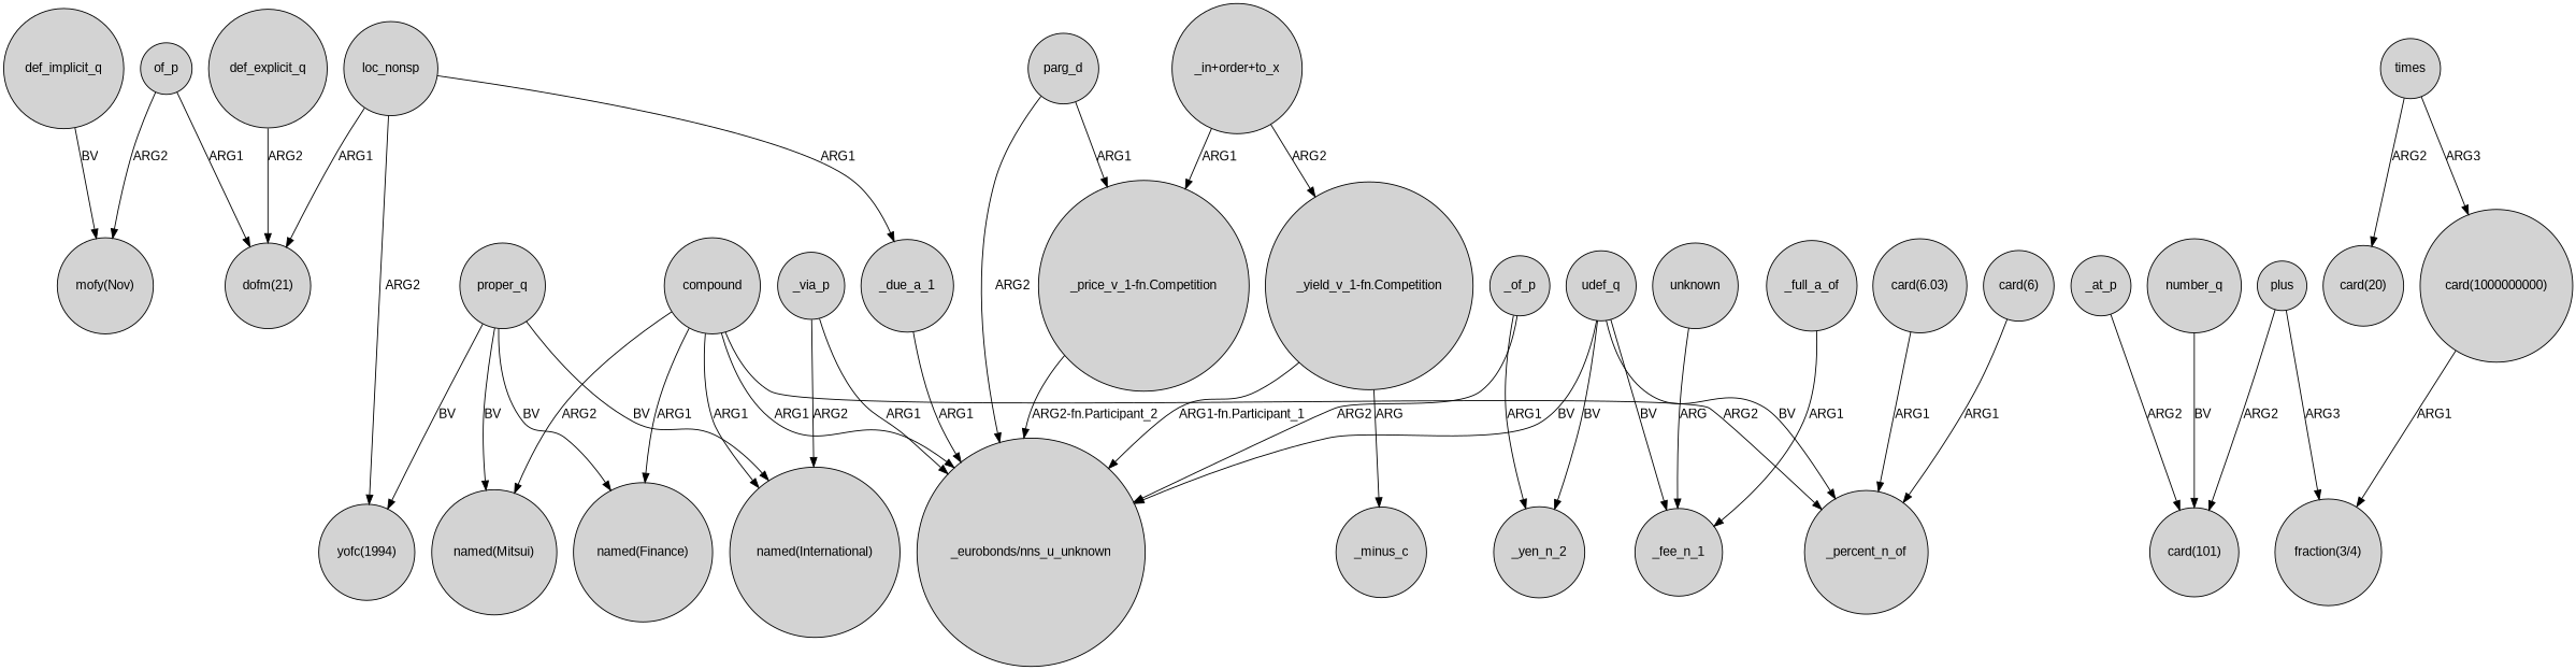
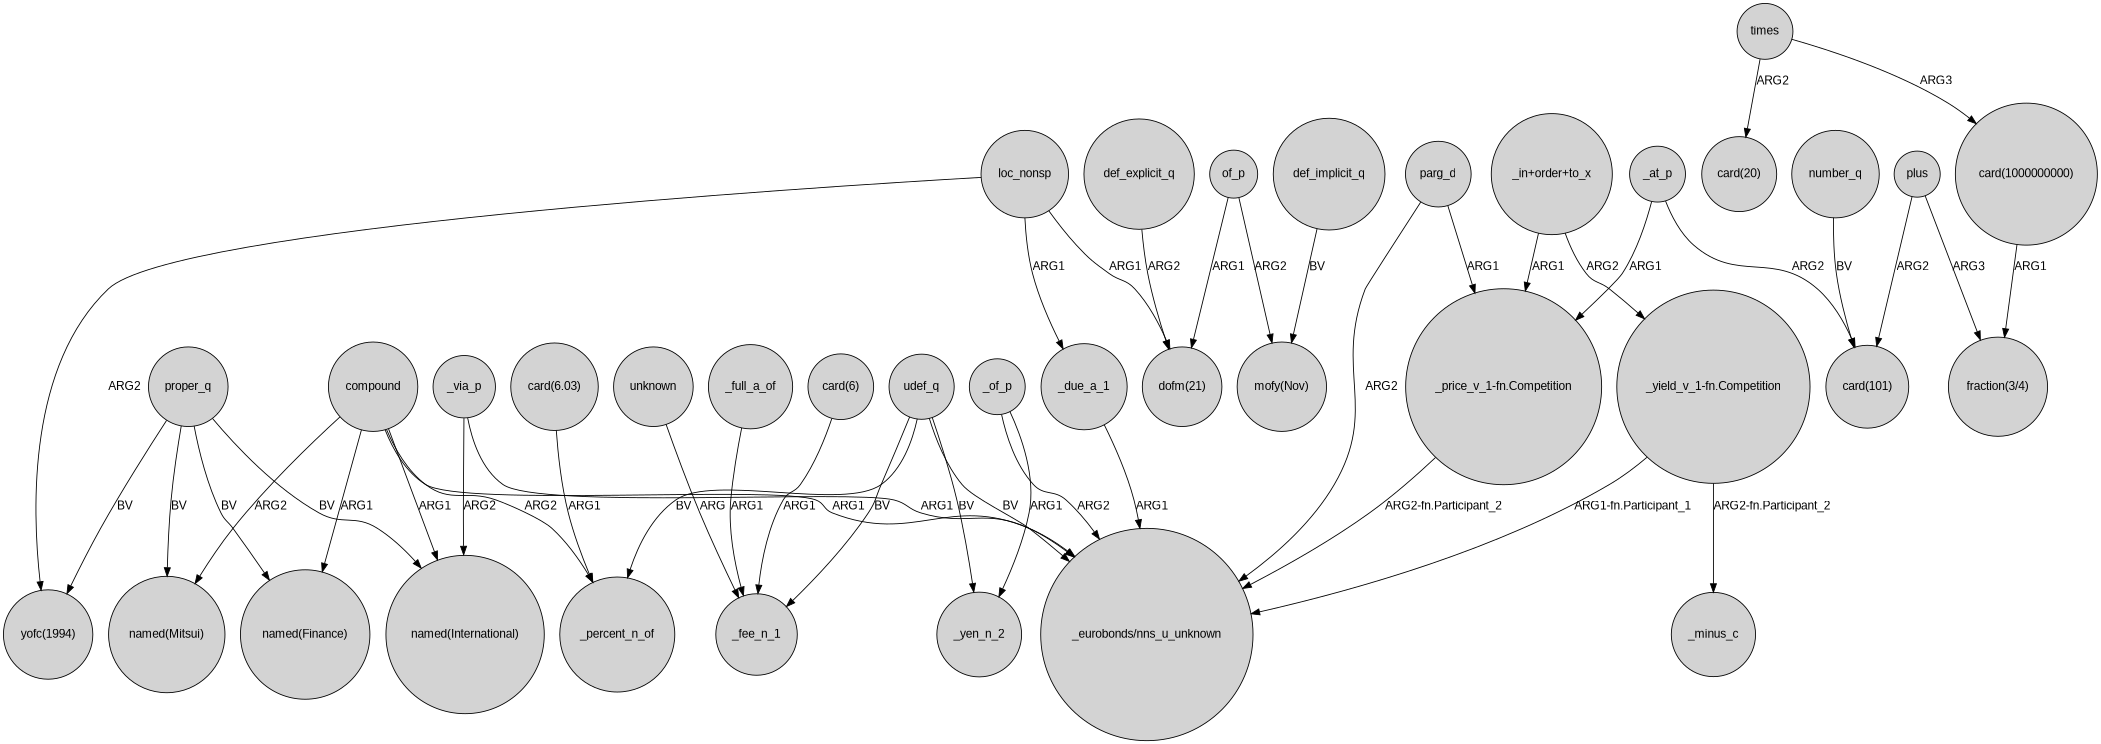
  digraph {
    fontname="Liberation Sans"
    node [fontname="Liberation Sans" shape=circle style=filled]
    edge [fontname="Liberation Sans"]
    loc_nonsp
    "dofm(21)"
    "yofc(1994)"
    _due_a_1
    "_eurobonds/nns_u_unknown"
    udef_q
    _fee_n_1
    _percent_n_of
    _yen_n_2
    of_p
    "mofy(Nov)"
    def_explicit_q
    _at_p
    "_price_v_1-fn.Competition"
    "card(101)"
    compound
    "named(International)"
    "named(Mitsui)"
    "named(Finance)"
    "card(6.03)"
    plus
    "fraction(3/4)"
    times
    "card(1000000000)"
    "card(20)"
    parg_d
    "_in+order+to_x"
    "_yield_v_1-fn.Competition"
    _minus_c
    _via_p
    "card(6)"
    _of_p
    proper_q
    unknown
    _full_a_of
    def_implicit_q
    number_q
    loc_nonsp -> "dofm(21)" [label=ARG1]
    loc_nonsp -> "yofc(1994)" [label=ARG2]
    loc_nonsp -> _due_a_1 [label=ARG1]
    _due_a_1 -> "_eurobonds/nns_u_unknown" [label=ARG1]
    udef_q -> "_eurobonds/nns_u_unknown" [label=BV]
    udef_q -> _fee_n_1 [label=BV]
    udef_q -> _percent_n_of [label=BV]
    udef_q -> _yen_n_2 [label=BV]
    of_p -> "dofm(21)" [label=ARG1]
    of_p -> "mofy(Nov)" [label=ARG2]
    def_explicit_q -> "dofm(21)" [label=ARG2]
+   _at_p -> "_price_v_1-fn.Competition" [label=ARG1]
    _at_p -> "card(101)" [label=ARG2]
    "_price_v_1-fn.Competition" -> "_eurobonds/nns_u_unknown" [label="ARG2-fn.Participant_2"]
    compound -> "_eurobonds/nns_u_unknown" [label=ARG1]
    compound -> _percent_n_of [label=ARG2]
    compound -> "named(International)" [label=ARG1]
    compound -> "named(Mitsui)" [label=ARG2]
    compound -> "named(Finance)" [label=ARG1]
    "card(6.03)" -> _percent_n_of [label=ARG1]
    plus -> "card(101)" [label=ARG2]
    plus -> "fraction(3/4)" [label=ARG3]
    times -> "card(1000000000)" [label=ARG3]
    times -> "card(20)" [label=ARG2]
    "card(1000000000)" -> "fraction(3/4)" [label=ARG1]
    parg_d -> "_eurobonds/nns_u_unknown" [label=ARG2]
    parg_d -> "_price_v_1-fn.Competition" [label=ARG1]
    "_in+order+to_x" -> "_price_v_1-fn.Competition" [label=ARG1]
    "_in+order+to_x" -> "_yield_v_1-fn.Competition" [label=ARG2]
    "_yield_v_1-fn.Competition" -> "_eurobonds/nns_u_unknown" [label="ARG1-fn.Participant_1"]
-   "_yield_v_1-fn.Competition" -> _minus_c [label=ARG]
+   "_yield_v_1-fn.Competition" -> _minus_c [label="ARG2-fn.Participant_2"]
    _via_p -> "_eurobonds/nns_u_unknown" [label=ARG1]
    _via_p -> "named(International)" [label=ARG2]
-   "card(6)" -> _percent_n_of [label=ARG1]
+   "card(6)" -> _fee_n_1 [label=ARG1]
    _of_p -> "_eurobonds/nns_u_unknown" [label=ARG2]
    _of_p -> _yen_n_2 [label=ARG1]
    proper_q -> "yofc(1994)" [label=BV]
    proper_q -> "named(International)" [label=BV]
    proper_q -> "named(Mitsui)" [label=BV]
    proper_q -> "named(Finance)" [label=BV]
    unknown -> _fee_n_1 [label=ARG]
    _full_a_of -> _fee_n_1 [label=ARG1]
    def_implicit_q -> "mofy(Nov)" [label=BV]
    number_q -> "card(101)" [label=BV]
  }
